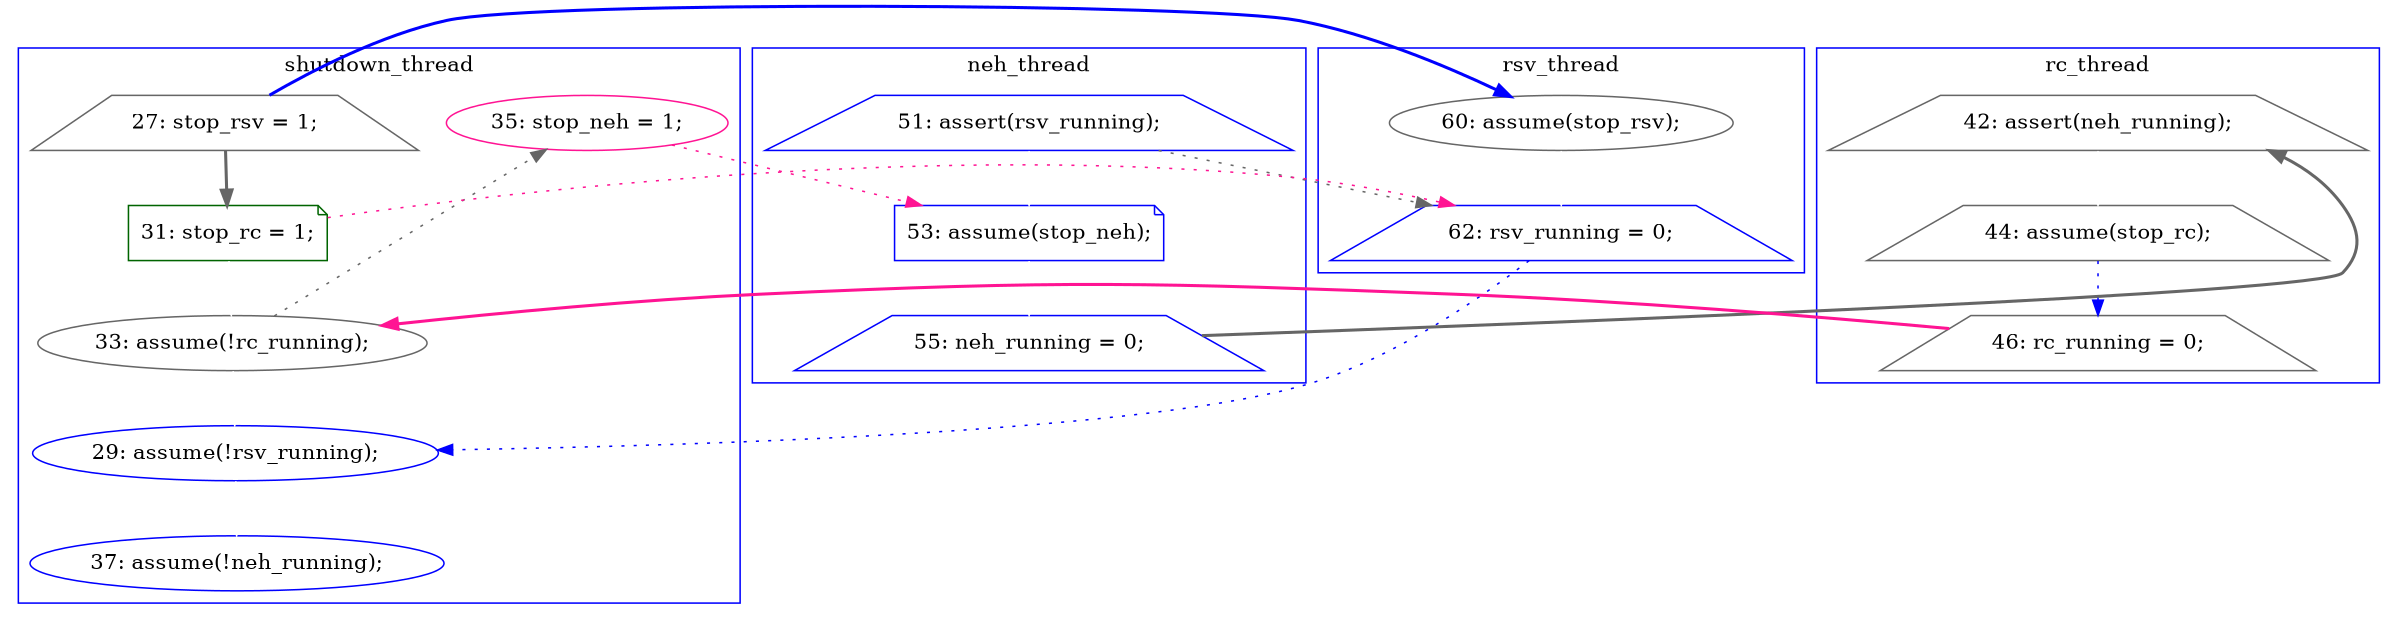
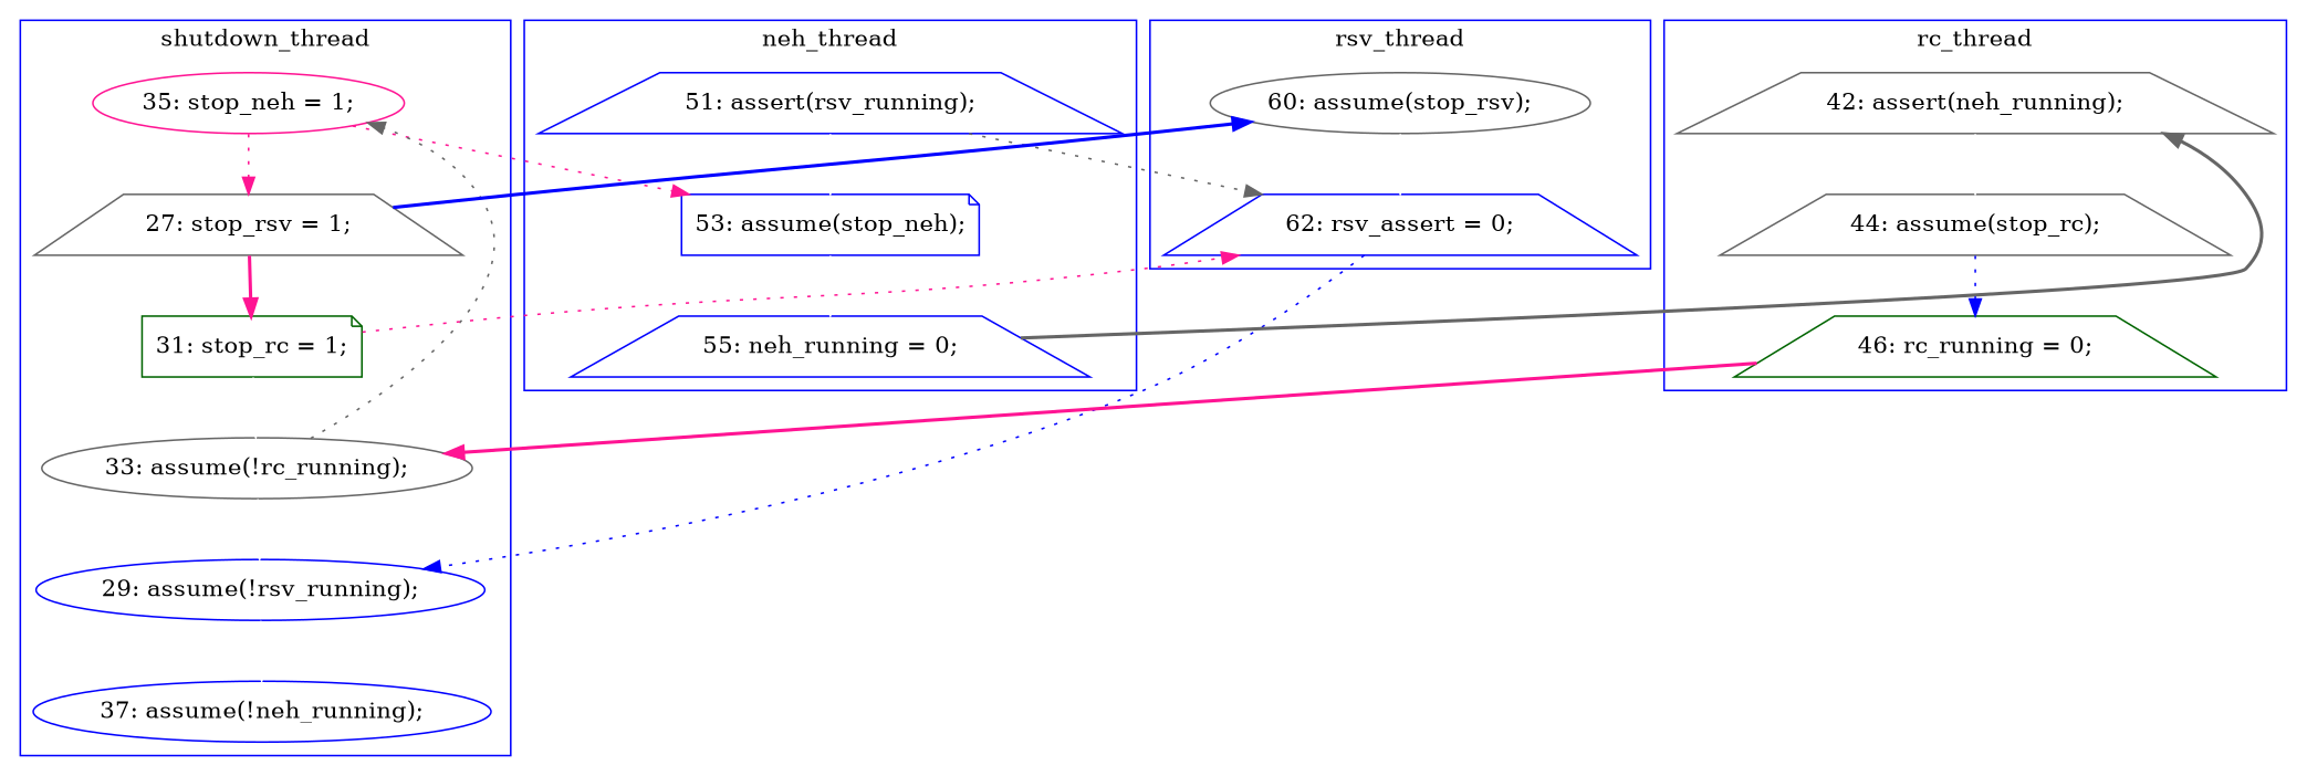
  digraph {
    node [color=blue shape=trapezium]
    edge [color=white style=dotted]
-   n1 [label="62: rsv_running = 0;"]
+   n1 [label="62: rsv_assert = 0;"]
    n2 [color=gray40 label="60: assume(stop_rsv);" shape=ellipse]
    n3 [label="51: assert(rsv_running);"]
    n4 [label="53: assume(stop_neh);" shape=note]
    n5 [label="55: neh_running = 0;"]
    n6 [color=deeppink label="35: stop_neh = 1;" shape=ellipse]
    n7 [color=gray40 label="33: assume(!rc_running);" shape=ellipse]
    n8 [label="29: assume(!rsv_running);" shape=ellipse]
    n9 [color=gray40 label="27: stop_rsv = 1;"]
    n10 [color=darkgreen label="31: stop_rc = 1;" shape=note]
    n11 [label="37: assume(!neh_running);" shape=ellipse]
    n12 [color=gray40 label="44: assume(stop_rc);"]
-   n13 [color=gray40 label="46: rc_running = 0;"]
+   n13 [color=darkgreen label="46: rc_running = 0;"]
    n14 [color=gray40 label="42: assert(neh_running);"]
    subgraph cluster_1 {
      color=blue
      label=rsv_thread
      n1
      n2
    }
    subgraph cluster_2 {
      color=blue
      label=neh_thread
      n3
      n4
      n5
    }
    subgraph cluster_3 {
      color=blue
      label=shutdown_thread
      n6
      n7
      n8
      n9
      n10
      n11
    }
    subgraph cluster_4 {
      color=blue
      label=rc_thread
      n12
      n13
      n14
    }
    n1 -> n8 [color=blue constraint=false]
    n2 -> n1 [style=solid]
    n3 -> n1 [color=gray40 constraint=false]
    n3 -> n4 [style=solid]
    n4 -> n5 [style=solid]
    n5 -> n14 [color=gray40 constraint=false style=bold]
    n6 -> n4 [color=deeppink constraint=false]
+   n6 -> n9 [color=deeppink]
    n7 -> n6 [color=gray40 constraint=false]
    n7 -> n8 [style=solid]
    n8 -> n11 [style=solid]
    n9 -> n2 [color=blue constraint=false style=bold]
-   n9 -> n10 [color=gray40 style=bold]
+   n9 -> n10 [color=deeppink style=bold]
    n10 -> n1 [color=deeppink constraint=false]
    n10 -> n7 [style=solid]
    n12 -> n13 [color=blue]
    n13 -> n7 [color=deeppink constraint=false style=bold]
    n14 -> n12 [style=solid]
  }
